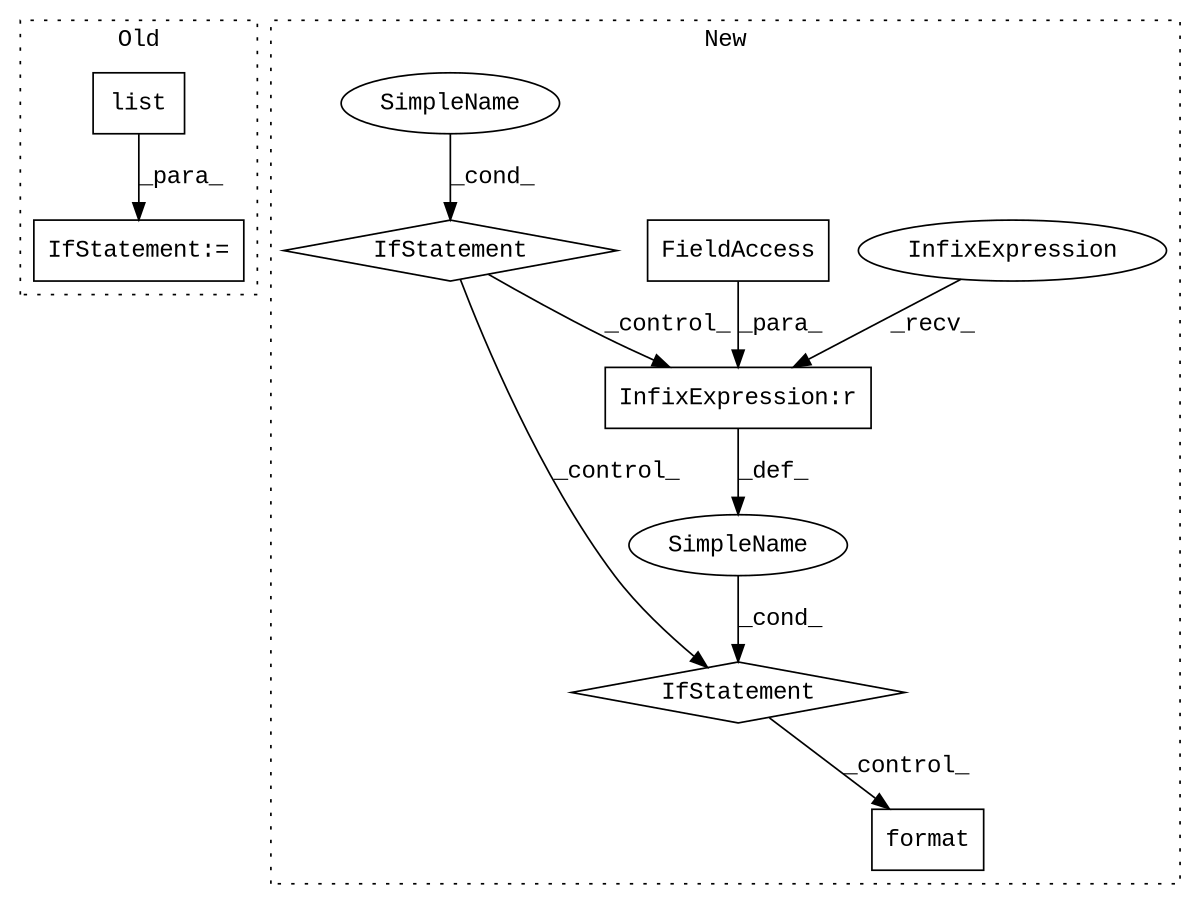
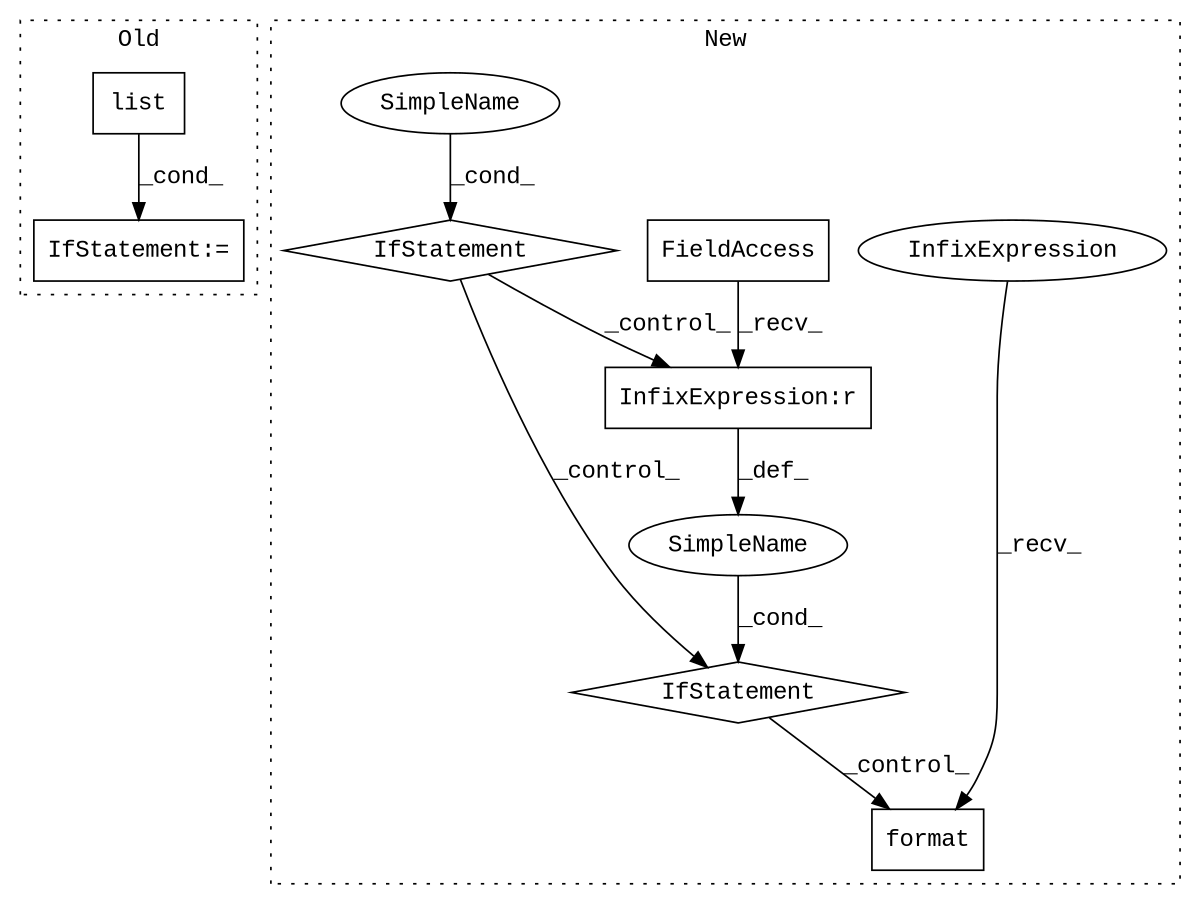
  digraph {
    fontname="Liberation Mono"
    node [a=32 fontname="Liberation Mono" shape=box]
    edge [fontname="Liberation Mono"]
    n1 [l="18,-3" label=list s="13859,13996"]
    n2 [a=7 l=2 label="IfStatement:=" s=14021]
    n3 [l="7,1" label=format s="14591,14628"]
    n4 [a=45 l=63 label=InfixExpression s=14527 shape=ellipse]
    n5 [a=25 l="4,2" label=IfStatement s="14461,14498" shape=diamond]
    n6 [a=42 label=SimpleName shape=ellipse]
    n7 [a=27 l=4 label="InfixExpression:r" s=14482]
    n8 [a=25 l="4,2" label=IfStatement s="14368,14451" shape=diamond]
    n9 [a=42 label=SimpleName shape=ellipse]
    n10 [a=22 l=12 label=FieldAccess s=14486]
    subgraph cluster_1 {
      label=Old
      style=dotted
      n1
      n2
    }
    subgraph cluster_2 {
      label=New
      style=dotted
      n3
      n4
      n5
      n6
      n7
      n8
      n9
      n10
    }
-   n1 -> n2 [label=_para_]
-   n4 -> n7 [label=_recv_]
+   n1 -> n2 [label=_cond_]
+   n4 -> n3 [label=_recv_]
    n5 -> n3 [label=_control_]
    n6 -> n5 [label=_cond_]
    n7 -> n6 [label=_def_]
    n8 -> n5 [label=_control_]
    n8 -> n7 [label=_control_]
    n9 -> n8 [label=_cond_]
-   n10 -> n7 [label=_para_]
+   n10 -> n7 [label=_recv_]
  }
